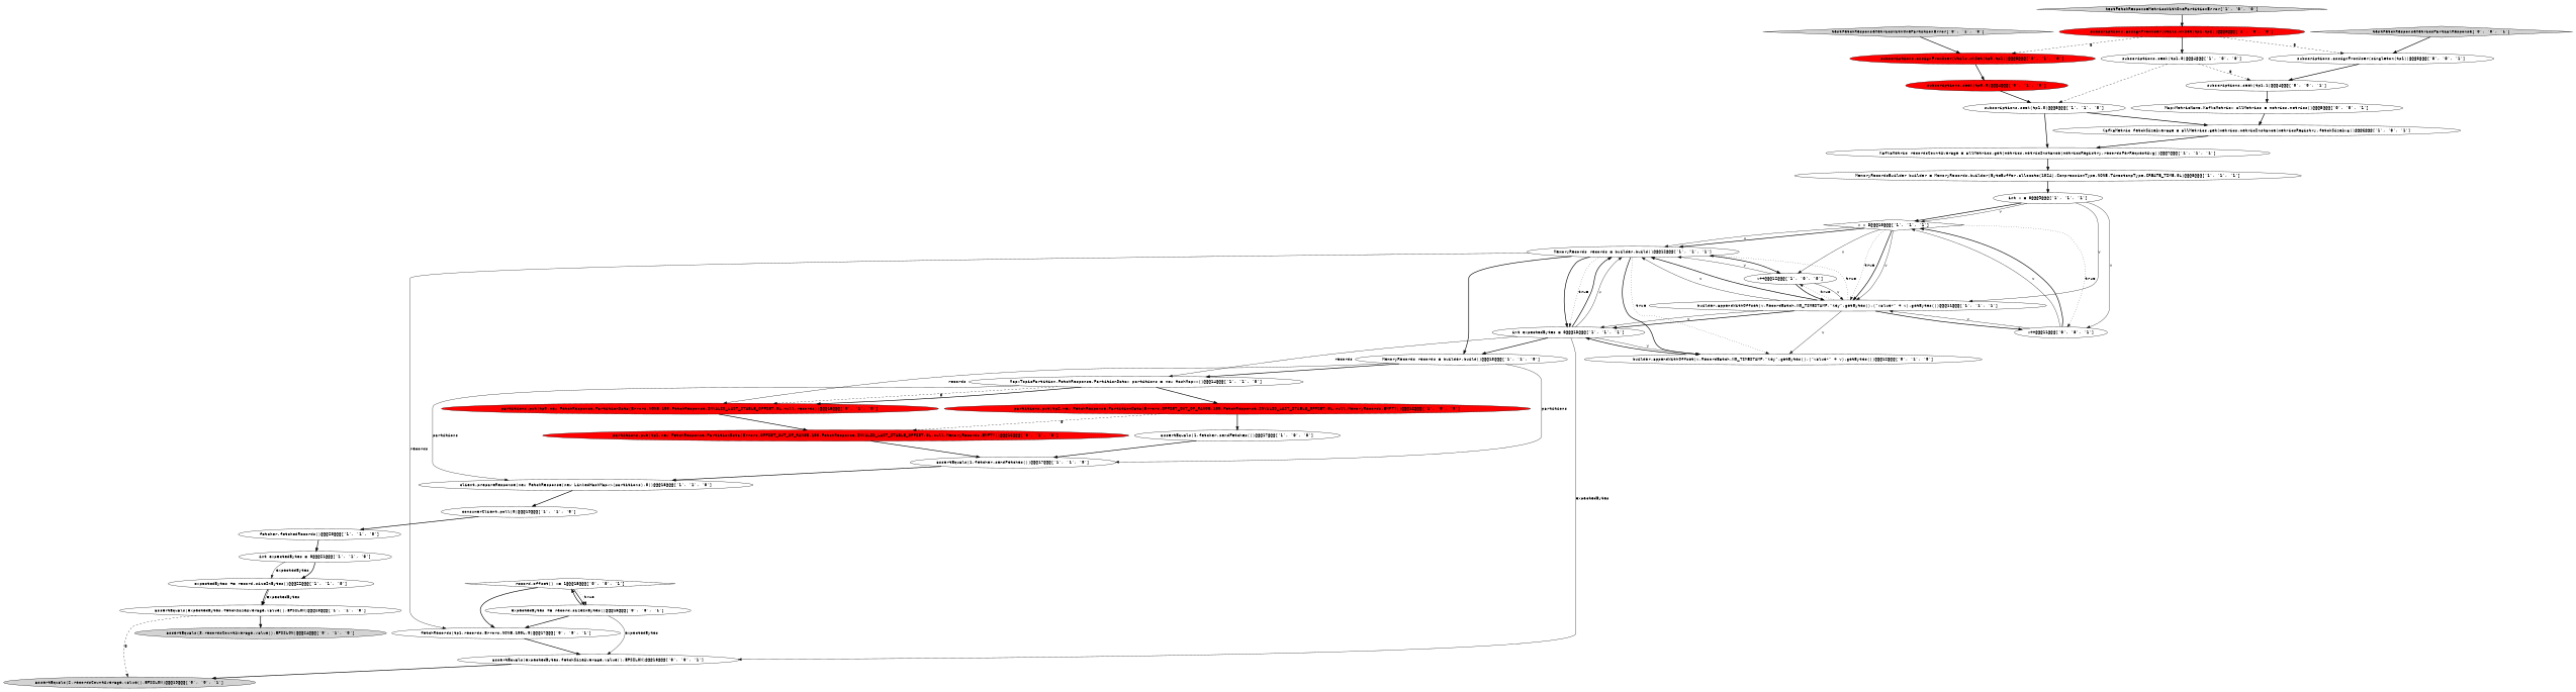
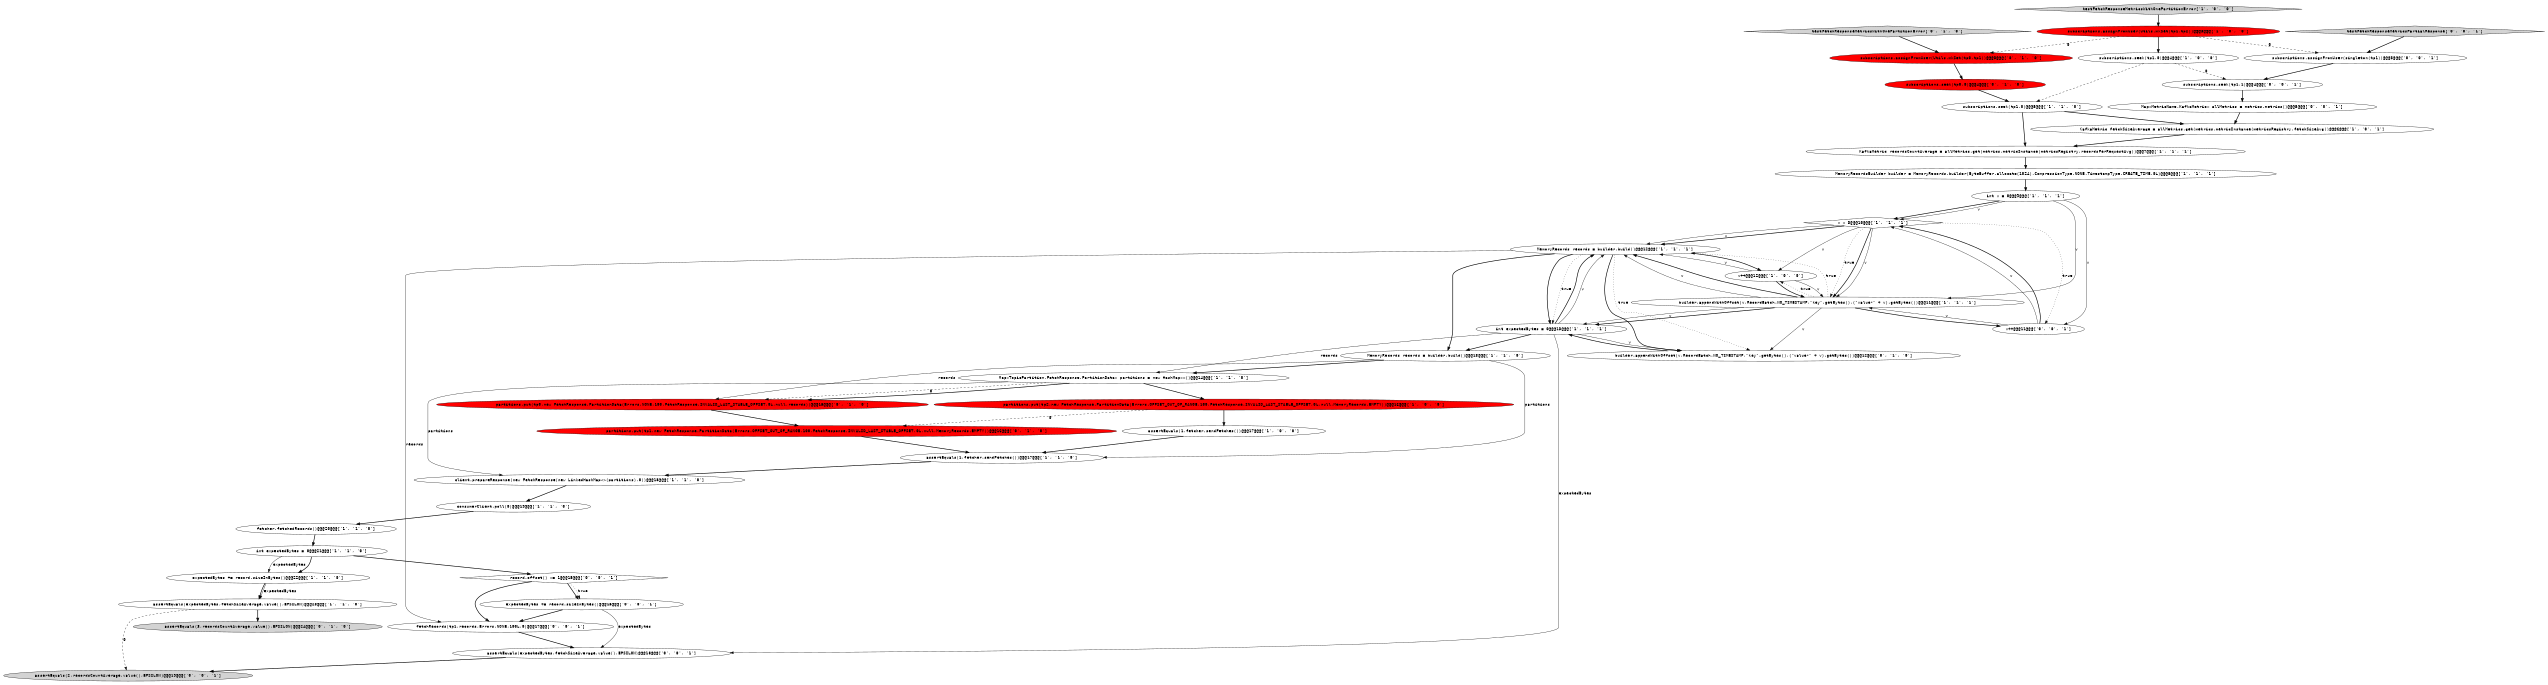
  digraph {
    fontname="DejaVu Sans Mono"
    node [fillcolor=white fontname="DejaVu Sans Mono" shape=ellipse style=filled]
    edge [fontname="DejaVu Sans Mono" style=bold]
    n1 [label="v < 3@@@10@@@['1', '1', '1']" shape=diamond]
    n2 [label="MemoryRecords records = builder.build()@@@12@@@['1', '1', '1']"]
    n3 [label="v++@@@11@@@['0', '0', '1']"]
    n4 [label="builder.appendWithOffset(v,RecordBatch.NO_TIMESTAMP,\"key\".getBytes(),(\"value-\" + v).getBytes())@@@11@@@['1', '1', '1']"]
    n5 [label="v++@@@12@@@['1', '0', '0']"]
    n6 [label="builder.appendWithOffset(v,RecordBatch.NO_TIMESTAMP,\"key\".getBytes(),(\"value-\" + v).getBytes())@@@12@@@['0', '1', '0']"]
    n7 [label="int expectedBytes = 0@@@13@@@['1', '1', '1']"]
    n8 [label="MemoryRecords records = builder.build()@@@13@@@['1', '1', '0']"]
    n9 [label="fetchRecords(tp1,records,Errors.NONE,100L,0)@@@17@@@['0', '0', '1']"]
    n10 [label="Map<TopicPartition,FetchResponse.PartitionData> partitions = new HashMap<>()@@@14@@@['1', '1', '0']"]
    n11 [label="assertEquals(expectedBytes,fetchSizeAverage.value(),EPSILON)@@@18@@@['0', '0', '1']"]
    n12 [label="assertEquals(1,fetcher.sendFetches())@@@17@@@['1', '1', '0']"]
    n13 [fillcolor=red label="partitions.put(tp0,new FetchResponse.PartitionData(Errors.NONE,100,FetchResponse.INVALID_LAST_STABLE_OFFSET,0L,null,records))@@@15@@@['0', '1', '0']"]
    n14 [label="client.prepareResponse(new FetchResponse(new LinkedHashMap<>(partitions),0))@@@18@@@['1', '1', '0']"]
    n15 [fillcolor=red label="partitions.put(tp2,new FetchResponse.PartitionData(Errors.OFFSET_OUT_OF_RANGE,100,FetchResponse.INVALID_LAST_STABLE_OFFSET,0L,null,MemoryRecords.EMPTY))@@@16@@@['1', '0', '0']"]
    n16 [fillcolor=red label="partitions.put(tp1,new FetchResponse.PartitionData(Errors.OFFSET_OUT_OF_RANGE,100,FetchResponse.INVALID_LAST_STABLE_OFFSET,0L,null,MemoryRecords.EMPTY))@@@16@@@['0', '1', '0']"]
    n17 [fillcolor=lightgray label="testFetchResponseMetricsWithOnePartitionError['0', '1', '0']" shape=diamond]
    n18 [fillcolor=red label="subscriptions.assignFromUser(Utils.mkSet(tp0,tp1))@@@3@@@['0', '1', '0']"]
    n19 [fillcolor=red label="subscriptions.seek(tp0,0)@@@4@@@['0', '1', '0']"]
    n20 [label="subscriptions.seek(tp1,0)@@@5@@@['1', '1', '0']"]
    n21 [label="fetcher.fetchedRecords()@@@20@@@['1', '1', '0']"]
    n22 [label="int expectedBytes = 0@@@21@@@['1', '1', '0']"]
    n23 [label="expectedBytes += record.sizeInBytes()@@@22@@@['1', '1', '0']"]
    n24 [label="consumerClient.poll(0)@@@19@@@['1', '1', '0']"]
    n25 [label="subscriptions.seek(tp1,0)@@@4@@@['1', '0', '0']"]
    n26 [label="subscriptions.seek(tp1,1)@@@4@@@['0', '0', '1']"]
    n27 [label="Map<MetricName,KafkaMetric> allMetrics = metrics.metrics()@@@5@@@['0', '0', '1']"]
    n28 [label="KafkaMetric fetchSizeAverage = allMetrics.get(metrics.metricInstance(metricsRegistry.fetchSizeAvg))@@@6@@@['1', '0', '1']"]
    n29 [label="KafkaMetric recordsCountAverage = allMetrics.get(metrics.metricInstance(metricsRegistry.recordsPerRequestAvg))@@@7@@@['1', '1', '1']"]
    n30 [label="assertEquals(expectedBytes,fetchSizeAverage.value(),EPSILON)@@@23@@@['1', '1', '0']"]
    n31 [fillcolor=lightgray label="assertEquals(2,recordsCountAverage.value(),EPSILON)@@@19@@@['0', '0', '1']"]
    n32 [fillcolor=lightgray label="assertEquals(3,recordsCountAverage.value(),EPSILON)@@@24@@@['0', '1', '0']"]
    n33 [fillcolor=lightgray label="testFetchResponseMetricsWithOnePartitionError['1', '0', '0']" shape=diamond]
    n34 [fillcolor=red label="subscriptions.assignFromUser(Utils.mkSet(tp1,tp2))@@@3@@@['1', '0', '0']"]
    n35 [label="subscriptions.assignFromUser(singleton(tp1))@@@3@@@['0', '0', '1']"]
    n36 [fillcolor=lightgray label="testFetchResponseMetricsPartialResponse['0', '0', '1']" shape=diamond]
    n37 [label="assertEquals(1,fetcher.sendFetches())@@@17@@@['1', '0', '0']"]
    n38 [label="record.offset() >= 1@@@15@@@['0', '0', '1']" shape=diamond]
    n39 [label="expectedBytes += record.sizeInBytes()@@@15@@@['0', '0', '1']"]
    n40 [label="MemoryRecordsBuilder builder = MemoryRecords.builder(ByteBuffer.allocate(1024),CompressionType.NONE,TimestampType.CREATE_TIME,0L)@@@8@@@['1', '1', '1']"]
    n41 [label="int v = 0@@@9@@@['1', '1', '1']"]
    n1 -> n2
    n1 -> n2 [label=v style=solid]
    n1 -> n3 [label=true style=dotted]
    n1 -> n4 [label=true style=dotted]
    n1 -> n4
    n1 -> n4 [label=v style=solid]
    n1 -> n5 [label=v style=solid]
    n2 -> n5
    n2 -> n6
    n2 -> n6 [label=true style=dotted]
    n2 -> n7
    n2 -> n7 [label=true style=dotted]
    n2 -> n8
    n2 -> n9 [label=records style=solid]
    n3 -> n1 [label=v style=solid]
    n3 -> n1
    n3 -> n4 [label=v style=solid]
    n4 -> n2
    n4 -> n2 [label=true style=dotted]
    n4 -> n2 [label=v style=solid]
    n4 -> n3
    n4 -> n5 [label=true style=dotted]
    n4 -> n6 [label=v style=solid]
    n4 -> n7
    n4 -> n7 [label=v style=solid]
    n5 -> n2 [label=v style=solid]
    n5 -> n4 [label=v style=solid]
    n5 -> n4
    n6 -> n7
    n7 -> n2
    n7 -> n2 [label=v style=solid]
    n7 -> n6 [label=v style=solid]
    n7 -> n8
    n7 -> n10 [label=records style=solid]
    n7 -> n11 [label=expectedBytes style=solid]
    n8 -> n10
    n8 -> n12 [label=partitions style=solid]
    n8 -> n13 [label=records style=solid]
    n9 -> n11
    n10 -> n13 [label=0 style=dashed]
    n10 -> n13
    n10 -> n14 [label=partitions style=solid]
    n10 -> n15
    n11 -> n31
    n12 -> n14
    n13 -> n16
    n14 -> n24
    n15 -> n16 [label=0 style=dashed]
    n15 -> n37
    n16 -> n12
    n17 -> n18
    n18 -> n19
    n19 -> n20
    n20 -> n28
    n20 -> n29
    n21 -> n22
    n22 -> n23
    n22 -> n23 [label=expectedBytes style=solid]
    n23 -> n30
    n23 -> n30 [label=expectedBytes style=solid]
    n24 -> n21
    n25 -> n20 [style=dashed]
    n25 -> n26 [label=0 style=dashed]
    n26 -> n27
    n27 -> n28
    n28 -> n29
    n29 -> n40
    n30 -> n31 [label=0 style=dashed]
    n30 -> n32
    n33 -> n34
    n34 -> n18 [label=0 style=dashed]
    n34 -> n25
    n34 -> n35 [label=0 style=dashed]
    n35 -> n26
    n36 -> n35
    n37 -> n12
    n38 -> n9
    n38 -> n39
    n38 -> n39 [label=true style=dotted]
    n39 -> n9
    n39 -> n11 [label=expectedBytes style=solid]
-   n39 -> n38
+   n22 -> n38
    n40 -> n41
    n41 -> n1
    n41 -> n1 [label=v style=solid]
    n41 -> n3 [label=v style=solid]
    n41 -> n4 [label=v style=solid]
  }
